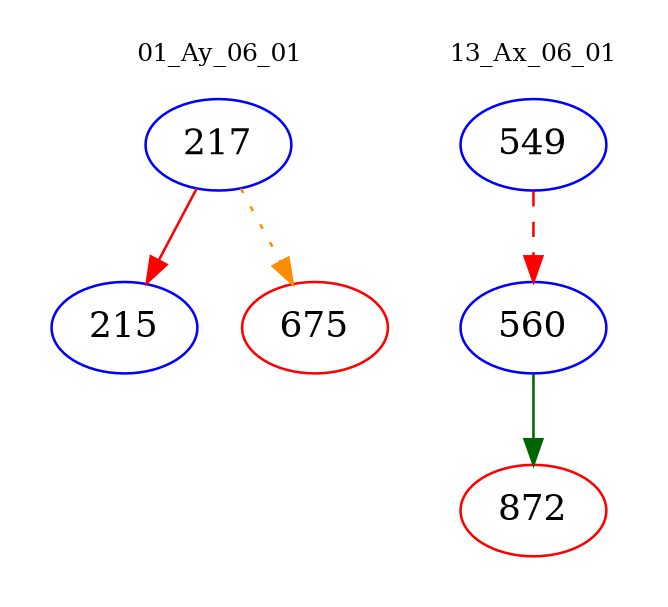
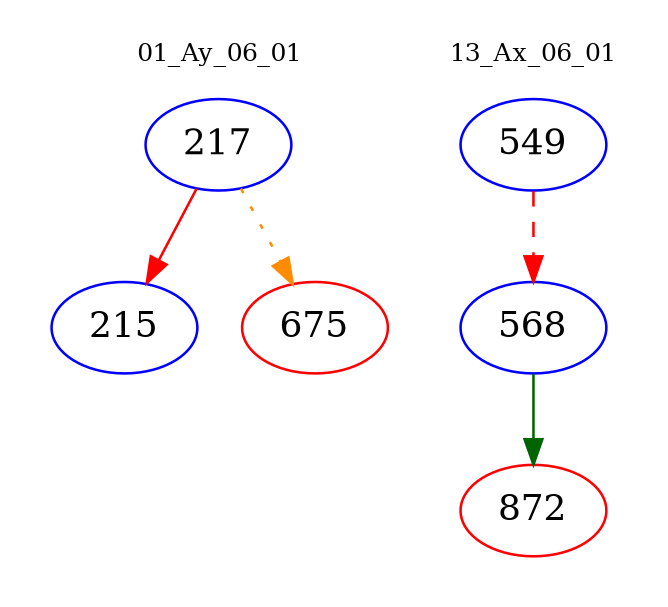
  digraph {
    fontname="DejaVu Serif"
    node [color=blue fontname="DejaVu Serif"]
    edge [color=red fontname="DejaVu Serif" style=solid]
    n1 [label=217]
    n2 [label=215]
    n3 [color=red label=675]
    n4 [label=549]
-   n5 [label=560]
+   n5 [label=568]
    n6 [color=red label=872]
    subgraph cluster_1 {
      color=white
      fontsize=10
      label="01_Ay_06_01"
      n1
      n2
      n3
    }
    subgraph cluster_2 {
      color=white
      fontsize=10
      label="13_Ax_06_01"
      n4
      n5
      n6
    }
    n1 -> n2
    n1 -> n3 [color=darkorange style=dotted]
    n4 -> n5 [style=dashed]
    n5 -> n6 [color=darkgreen]
  }
